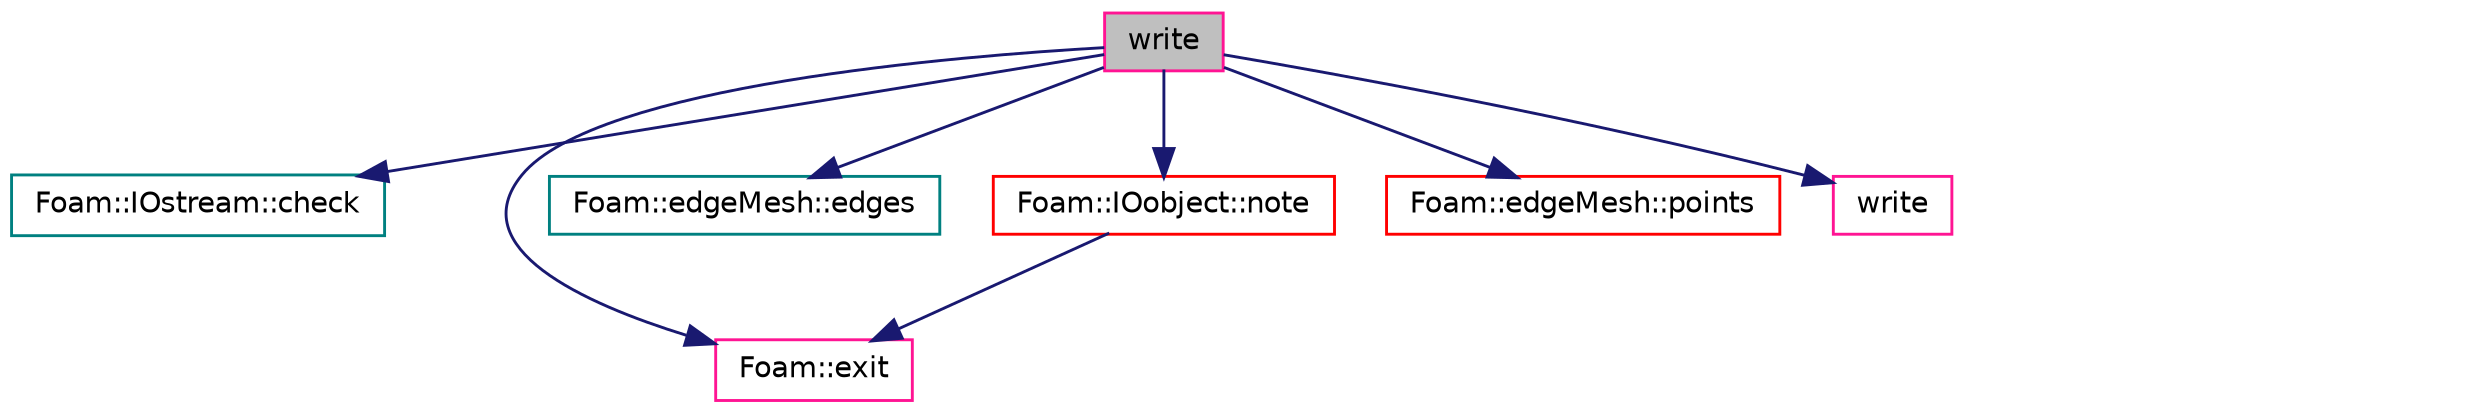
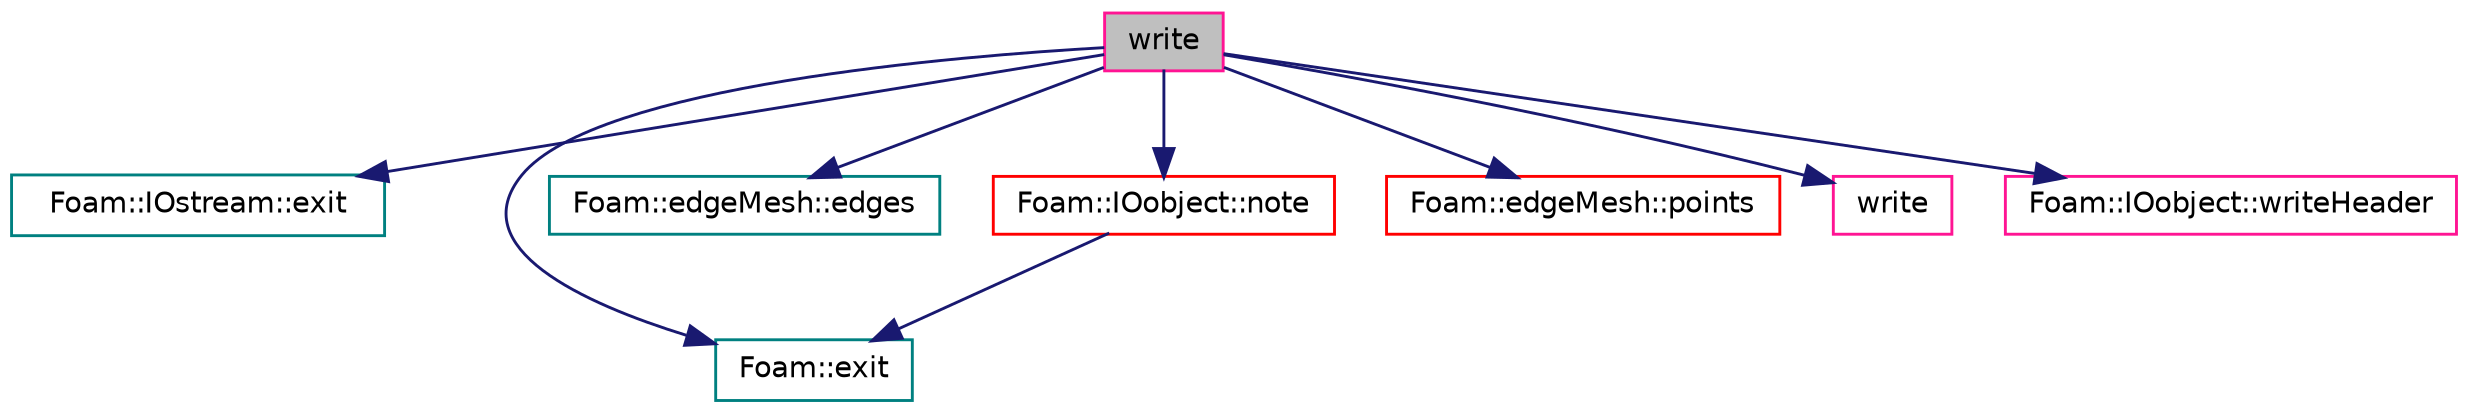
  digraph {
    rankdir=TB
    node [color=deeppink fontname=Helvetica fontsize=10 shape=record]
    edge [color=midnightblue fontname=Helvetica fontsize=10 labelfontname=Helvetica labelfontsize=10 style=solid]
    n1 [fillcolor=grey75 fontcolor=black height=0.2 label=write style=filled width=0.4]
-   n2 [color=teal height=0.2 label="Foam::IOstream::check" width=0.4]
-   n3 [height=0.2 label="Foam::exit" width=0.4]
+   n2 [color=teal height=0.2 label="Foam::IOstream::exit" width=0.4]
+   n3 [color=teal height=0.2 label="Foam::exit" width=0.4]
    n4 [color=teal height=0.2 label="Foam::edgeMesh::edges" width=0.4]
    n5 [color=red height=0.2 label="Foam::IOobject::note" width=0.4]
    n6 [color=red height=0.2 label="Foam::edgeMesh::points" width=0.4]
    n7 [height=0.2 label=write width=0.4]
+   n8 [height=0.2 label="Foam::IOobject::writeHeader" width=0.4]
    n1 -> n2
    n1 -> n3
    n1 -> n4
    n1 -> n5
    n1 -> n6
    n1 -> n7
+   n1 -> n8
    n5 -> n3
  }
